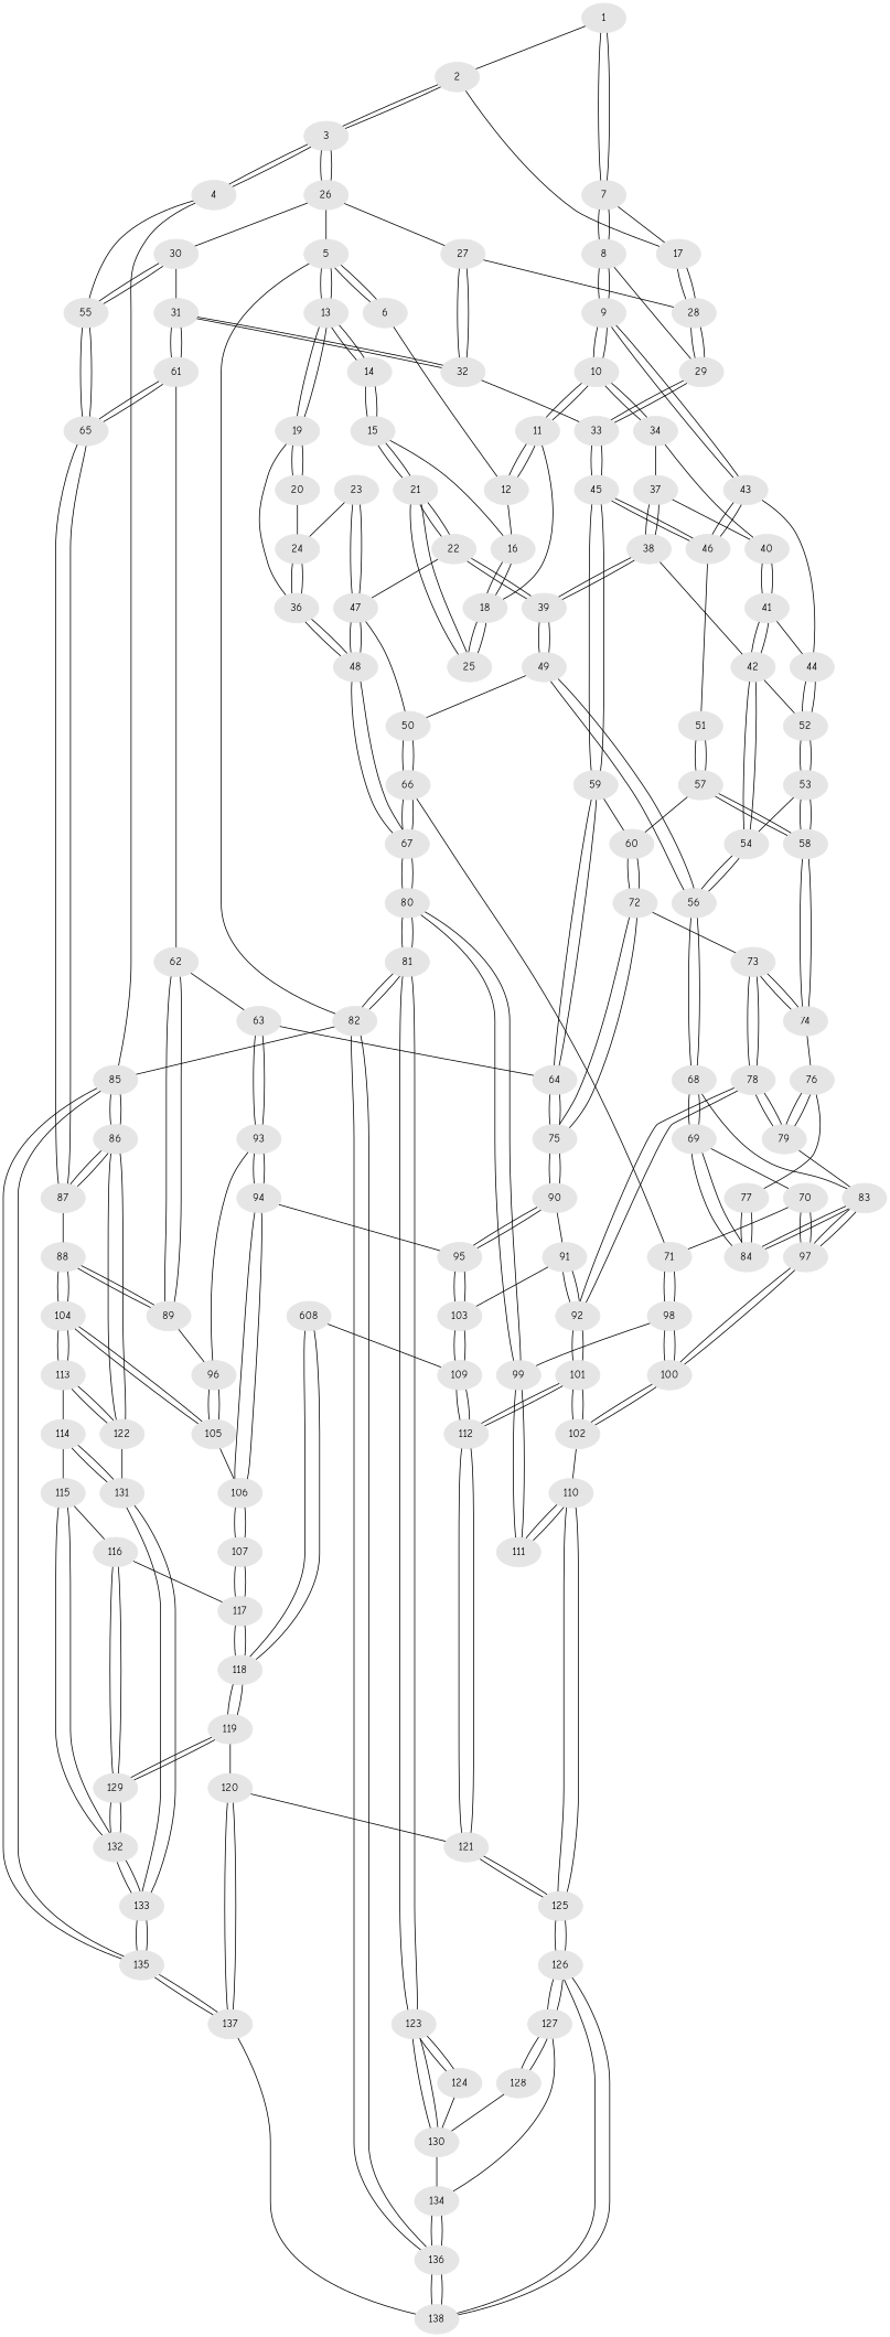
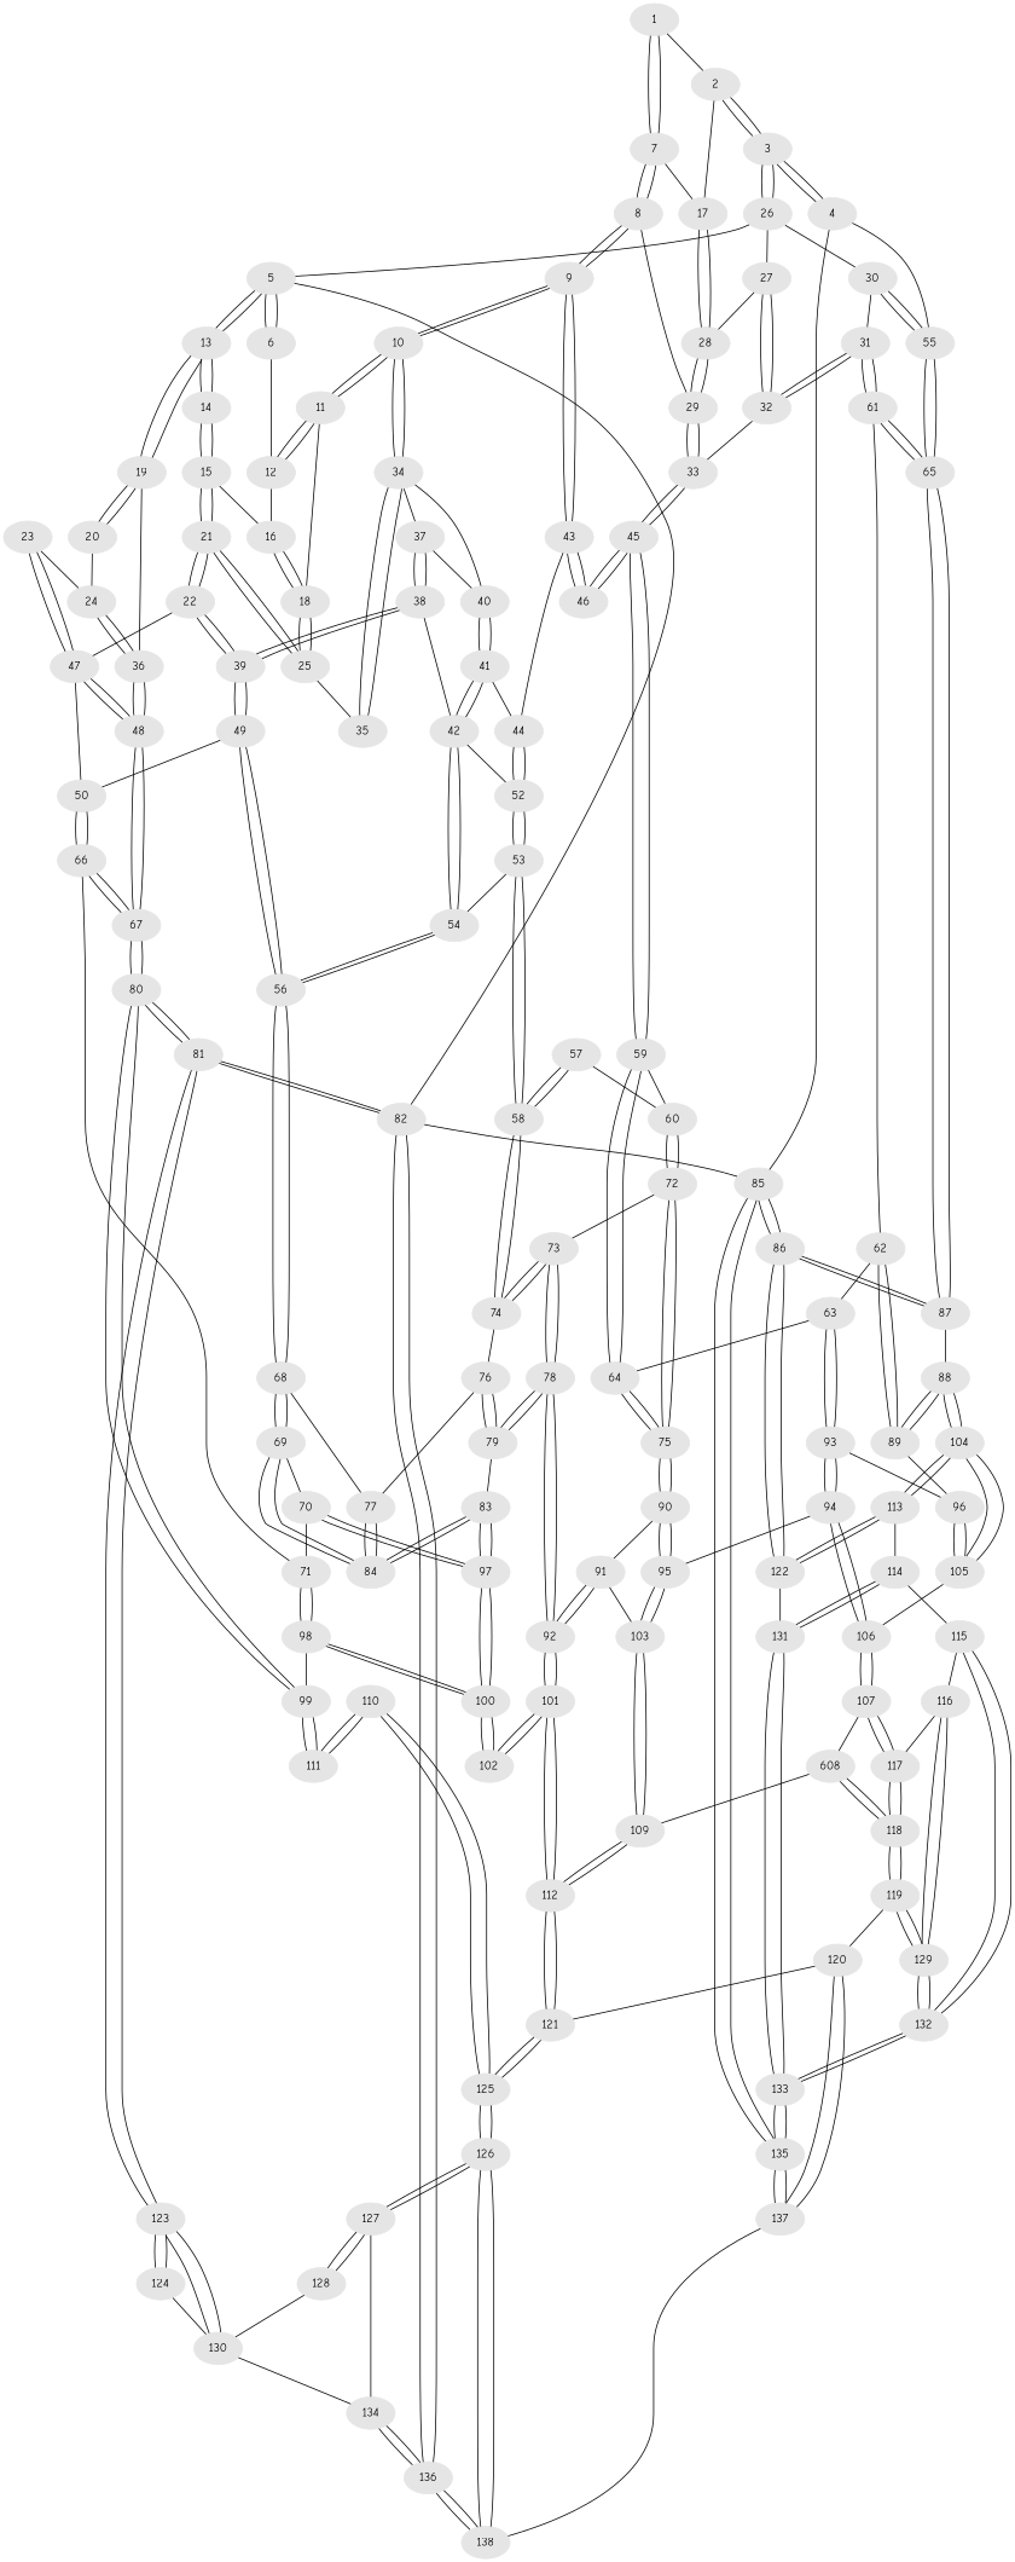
  graph {
    fontname="Comic Neue"
    node [color=gray90 fontname="Comic Neue" style=filled]
    edge [fontname="Comic Neue"]
    1
    2
    7
    3
    17
    8
    4
    26
    28
    55
    85
    5
    27
    30
    6
    13
    82
    65
    86
    135
    12
    14
    19
    136
    16
    9
    29
    10
    43
    33
    11
    34
    44
    46
    18
+   35
    40
    37
    25
    15
    20
    36
    21
    22
    24
    48
    39
    47
    23
    49
    50
    32
    31
    45
    61
    62
    59
    41
    38
    67
    42
    54
    52
    56
-   51
    53
    60
    64
    57
    66
    80
    68
    71
    58
    74
    87
    69
    77
    72
    76
    75
    73
    63
    89
    93
    96
    94
    90
    88
    98
    81
    99
    70
    84
    97
    100
    78
    79
    92
    91
    95
    83
    101
    123
    111
    124
    130
    138
    122
    137
    131
    104
    105
    113
    103
    109
    102
    112
    106
    107
    110
    121
    125
    114
    n125 [label=608]
    117
    118
    119
    126
    115
    116
    132
    133
    129
    120
    134
    128
    127
    1 -- 2
    1 -- 7
    1 -- 7
    2 -- 3
    2 -- 3
    2 -- 17
    7 -- 17
    7 -- 8
    7 -- 8
    3 -- 4
    3 -- 4
    3 -- 26
    3 -- 26
    17 -- 28
    17 -- 28
    8 -- 9
    8 -- 9
    8 -- 29
    4 -- 55
    4 -- 85
    26 -- 5
    26 -- 27
    26 -- 30
    28 -- 29
    28 -- 29
    55 -- 65
    55 -- 65
    85 -- 86
    85 -- 86
    85 -- 135
    85 -- 135
    5 -- 6
    5 -- 6
    5 -- 13
    5 -- 13
    5 -- 82
    27 -- 28
    27 -- 32
    27 -- 32
    30 -- 55
    30 -- 55
    30 -- 31
    6 -- 12
    13 -- 14
    13 -- 14
    13 -- 19
    13 -- 19
    82 -- 85
    82 -- 136
    82 -- 136
    65 -- 87
    65 -- 87
    86 -- 87
    86 -- 87
    86 -- 122
    86 -- 122
    135 -- 137
    135 -- 137
    12 -- 16
    14 -- 15
    14 -- 15
    19 -- 20
    19 -- 20
    19 -- 36
    136 -- 138
    136 -- 138
    16 -- 18
    16 -- 18
    9 -- 10
    9 -- 10
    9 -- 43
    9 -- 43
    29 -- 33
    29 -- 33
    10 -- 11
    10 -- 11
    10 -- 34
    10 -- 34
    43 -- 44
    43 -- 46
    43 -- 46
    33 -- 45
    33 -- 45
    11 -- 12
    11 -- 12
    11 -- 18
+   34 -- 35
+   34 -- 35
    34 -- 40
    34 -- 37
    44 -- 52
    44 -- 52
-   46 -- 51
    18 -- 25
    18 -- 25
    40 -- 41
    40 -- 41
    37 -- 40
    37 -- 38
    37 -- 38
+   25 -- 35
    15 -- 16
    15 -- 21
    15 -- 21
    20 -- 24
    36 -- 48
    36 -- 48
    21 -- 25
    21 -- 25
    21 -- 22
    21 -- 22
    22 -- 39
    22 -- 39
    22 -- 47
    24 -- 36
    24 -- 36
    48 -- 67
    48 -- 67
    39 -- 49
    39 -- 49
    47 -- 48
    47 -- 48
    47 -- 50
    23 -- 24
    23 -- 47
    23 -- 47
    49 -- 50
    49 -- 56
    49 -- 56
    50 -- 66
    50 -- 66
    32 -- 33
    31 -- 32
    31 -- 32
    31 -- 61
    31 -- 61
    45 -- 46
    45 -- 46
    45 -- 59
    45 -- 59
    61 -- 65
    61 -- 65
    61 -- 62
    62 -- 63
    62 -- 89
    62 -- 89
    59 -- 60
    59 -- 64
    59 -- 64
    41 -- 44
    41 -- 42
    41 -- 42
    38 -- 39
    38 -- 39
    38 -- 42
    67 -- 80
    67 -- 80
    42 -- 54
    42 -- 54
    42 -- 52
    54 -- 56
    54 -- 56
    52 -- 53
    52 -- 53
    56 -- 68
    56 -- 68
-   51 -- 57
-   51 -- 57
    53 -- 54
    53 -- 58
    53 -- 58
    60 -- 72
    60 -- 72
    64 -- 75
    64 -- 75
    57 -- 60
    57 -- 58
    57 -- 58
    66 -- 67
    66 -- 67
    66 -- 71
    80 -- 81
    80 -- 81
    80 -- 99
    80 -- 99
    68 -- 69
    68 -- 69
-   68 -- 83
+   68 -- 77
    71 -- 98
    71 -- 98
    58 -- 74
    58 -- 74
    74 -- 76
    87 -- 88
    69 -- 70
    69 -- 84
    69 -- 84
    77 -- 84
    77 -- 84
    72 -- 75
    72 -- 75
    72 -- 73
    76 -- 77
    76 -- 79
    76 -- 79
    75 -- 90
    75 -- 90
    73 -- 74
    73 -- 74
    73 -- 78
    73 -- 78
    63 -- 64
    63 -- 93
    63 -- 93
    89 -- 96
    93 -- 96
    93 -- 94
    93 -- 94
    96 -- 105
    96 -- 105
    94 -- 95
    94 -- 106
    94 -- 106
    90 -- 91
    90 -- 95
    90 -- 95
    88 -- 89
    88 -- 89
    88 -- 104
    88 -- 104
    98 -- 99
    98 -- 100
    98 -- 100
    81 -- 82
    81 -- 82
    81 -- 123
    81 -- 123
    99 -- 111
    99 -- 111
    70 -- 71
    70 -- 97
    70 -- 97
    97 -- 100
    97 -- 100
    100 -- 102
    100 -- 102
    78 -- 79
    78 -- 79
    78 -- 92
    78 -- 92
    79 -- 83
    92 -- 101
    92 -- 101
    91 -- 92
    91 -- 92
    91 -- 103
    95 -- 103
    95 -- 103
    83 -- 84
    83 -- 84
    83 -- 97
    83 -- 97
    101 -- 102
    101 -- 102
    101 -- 112
    101 -- 112
    123 -- 124
    123 -- 124
    123 -- 130
    123 -- 130
    124 -- 130
    130 -- 134
    122 -- 131
    137 -- 138
    131 -- 133
    131 -- 133
    104 -- 105
    104 -- 105
    104 -- 113
    104 -- 113
    105 -- 106
    113 -- 122
    113 -- 122
    113 -- 114
    103 -- 109
    103 -- 109
    109 -- 112
    109 -- 112
-   102 -- 110
    112 -- 121
    112 -- 121
    106 -- 107
    106 -- 107
+   107 -- n125
    107 -- 117
    107 -- 117
    110 -- 111
    110 -- 111
    110 -- 125
    110 -- 125
    121 -- 125
    121 -- 125
    125 -- 126
    125 -- 126
    114 -- 131
    114 -- 131
    114 -- 115
    n125 -- 109
    n125 -- 118
    n125 -- 118
    117 -- 118
    117 -- 118
    118 -- 119
    118 -- 119
    119 -- 129
    119 -- 129
    119 -- 120
    126 -- 138
    126 -- 138
    126 -- 127
    126 -- 127
    115 -- 116
    115 -- 132
    115 -- 132
    116 -- 117
    116 -- 129
    116 -- 129
    132 -- 133
    132 -- 133
    133 -- 135
    133 -- 135
    129 -- 132
    129 -- 132
    120 -- 137
    120 -- 137
    120 -- 121
    134 -- 136
    134 -- 136
    128 -- 130
    127 -- 134
    127 -- 128
    127 -- 128
  }
